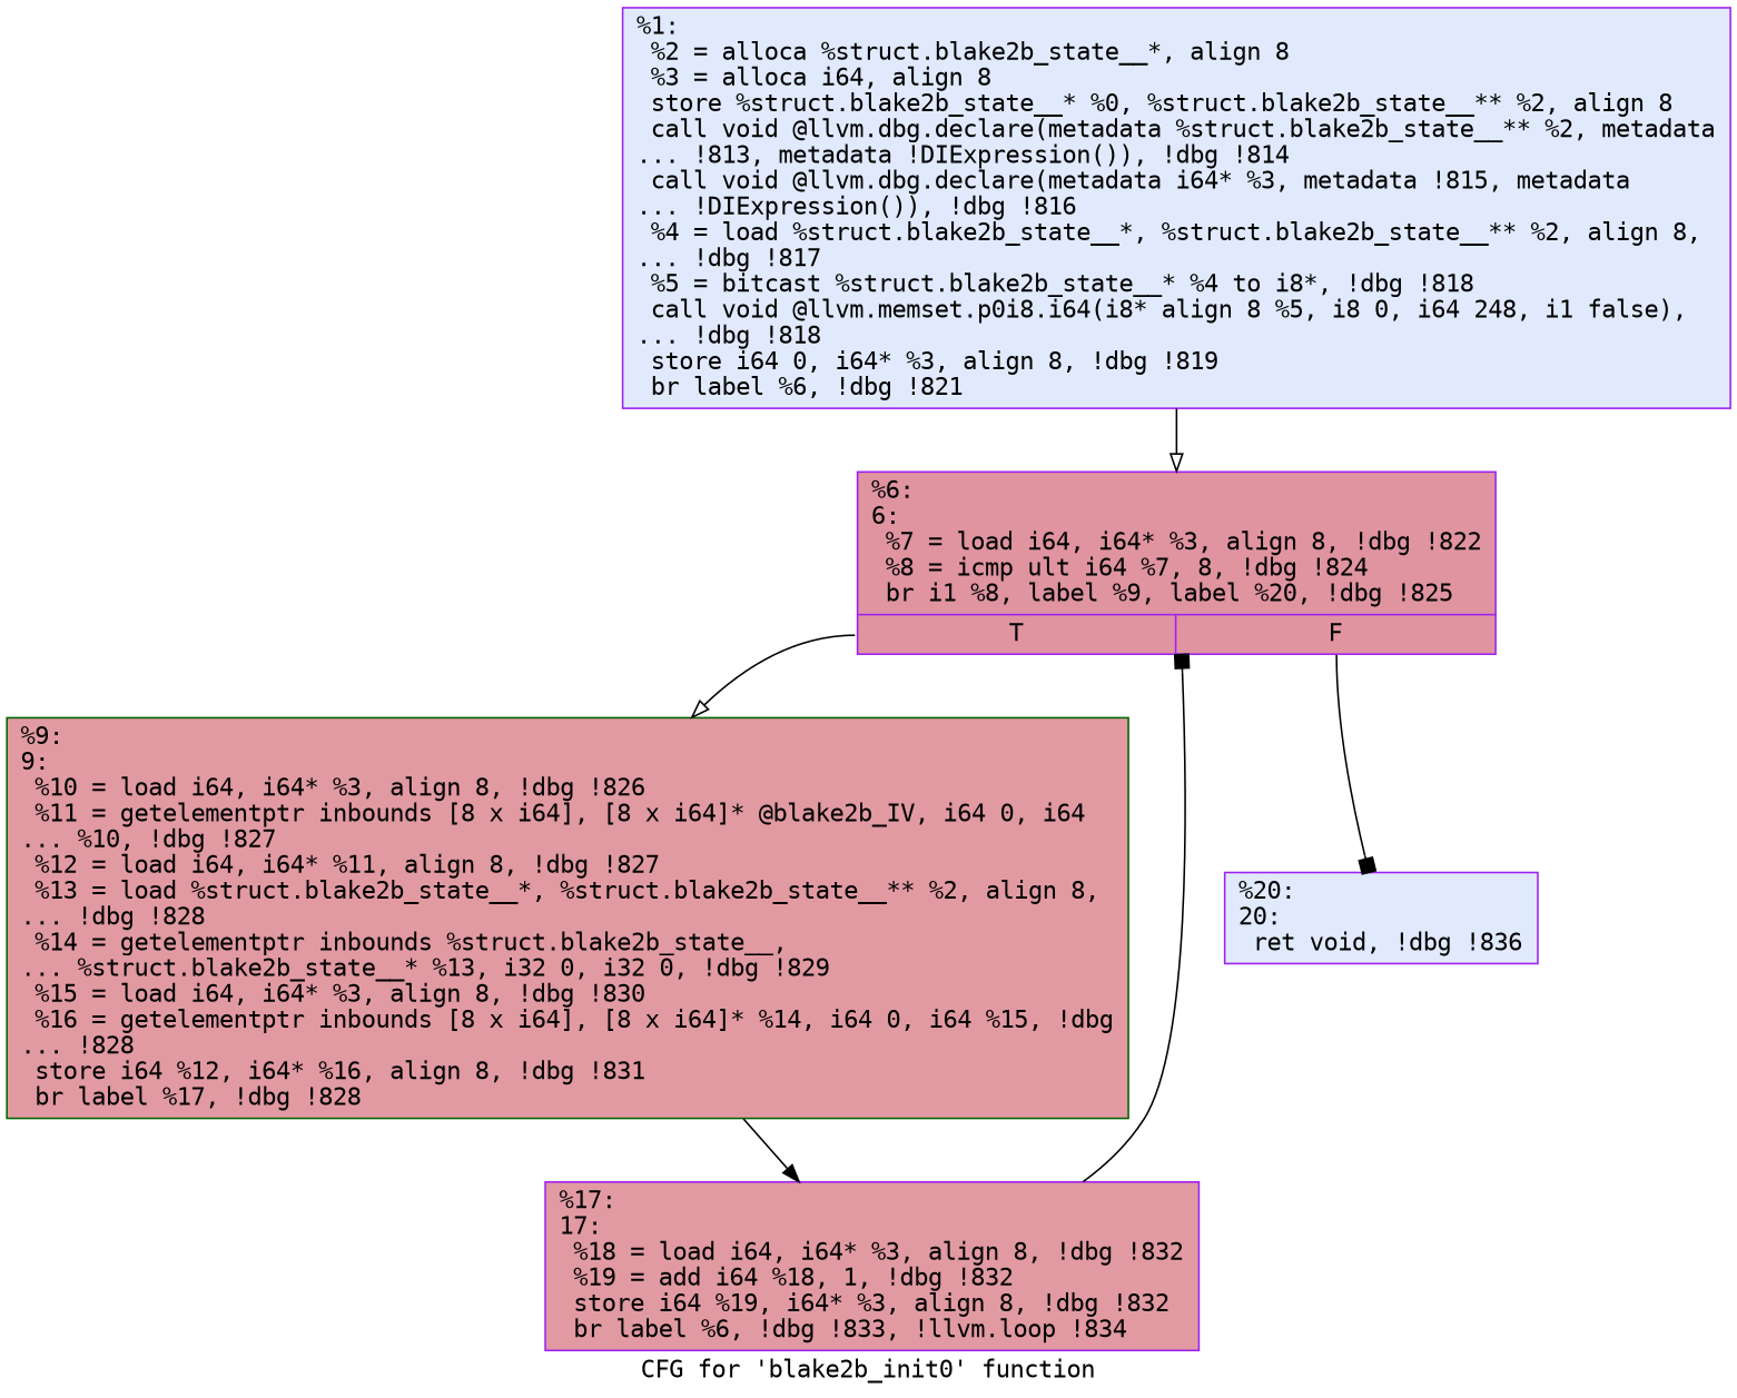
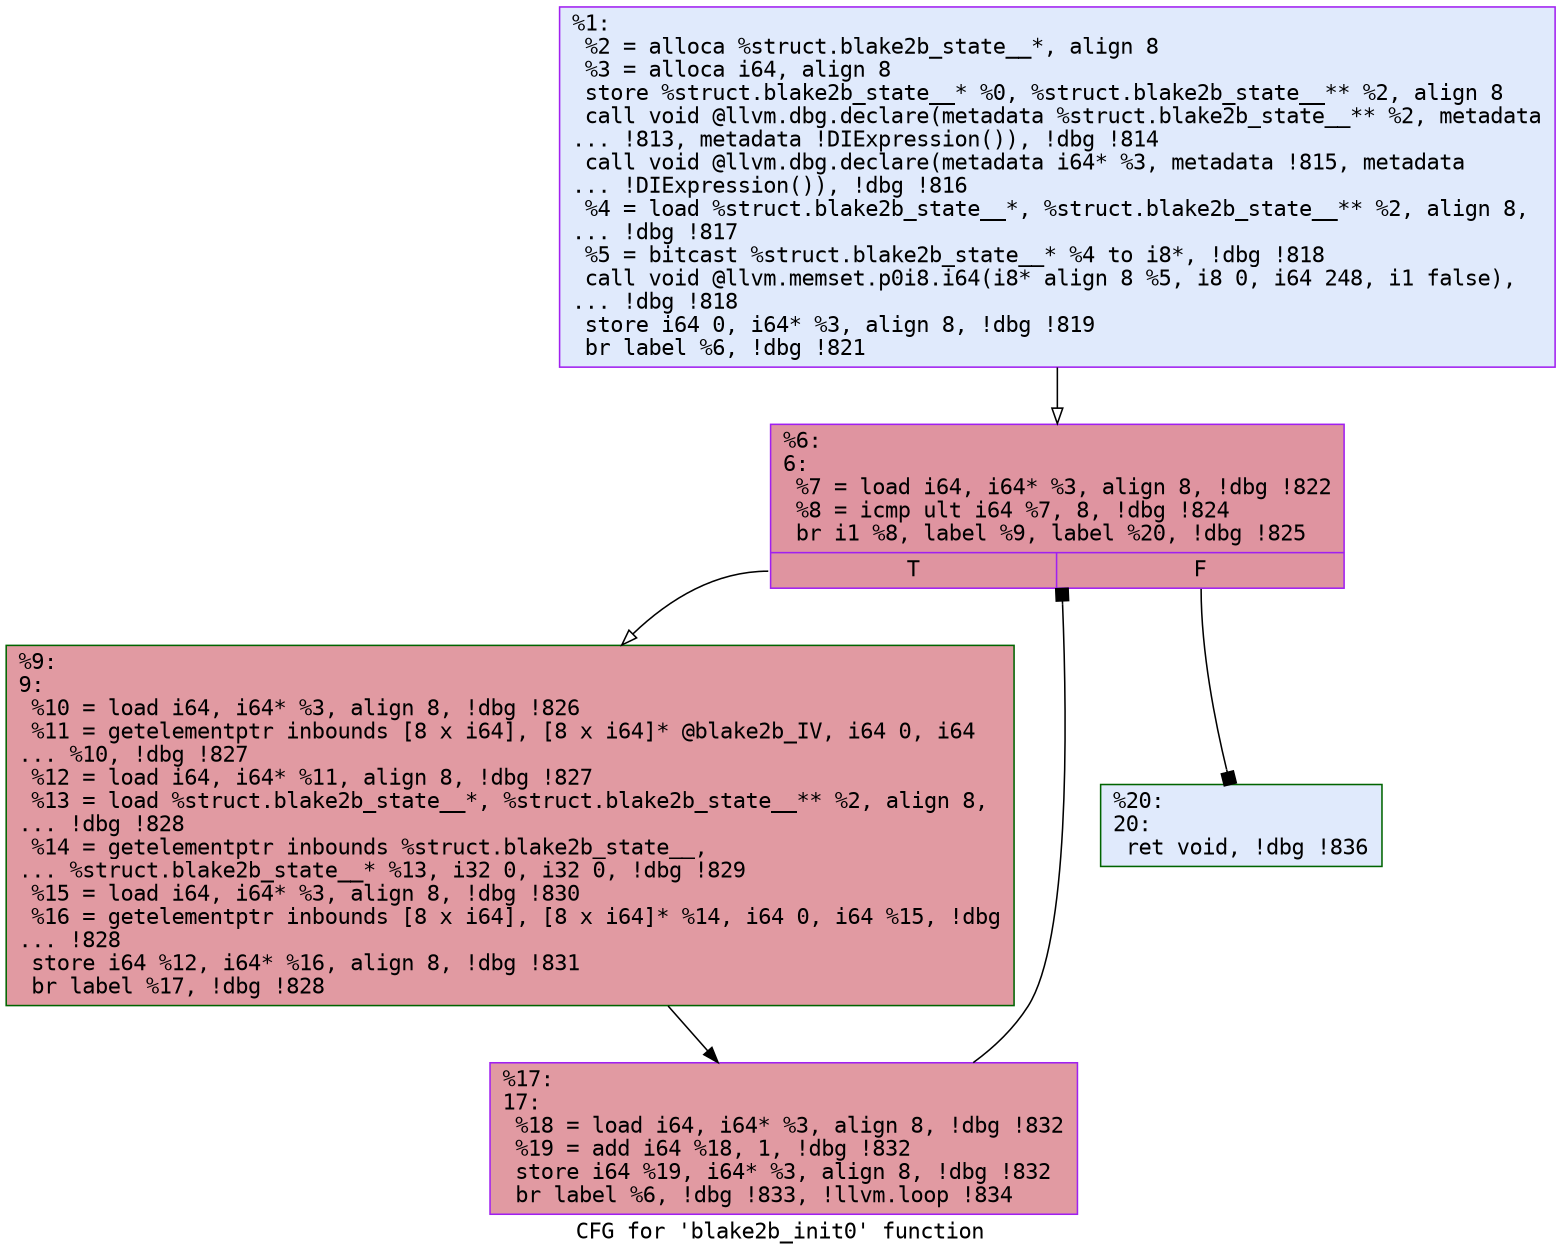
  digraph {
    label="CFG for 'blake2b_init0' function"
    fontname="DejaVu Sans Mono"
    node [color=purple fillcolor="#b9d0f970" shape=record style=filled fontname="DejaVu Sans Mono"]
    edge [arrowhead=onormal fontname="DejaVu Sans Mono"]
    n1 [label="{%1:\l  %2 = alloca %struct.blake2b_state__*, align 8\l  %3 = alloca i64, align 8\l  store %struct.blake2b_state__* %0, %struct.blake2b_state__** %2, align 8\l  call void @llvm.dbg.declare(metadata %struct.blake2b_state__** %2, metadata\l... !813, metadata !DIExpression()), !dbg !814\l  call void @llvm.dbg.declare(metadata i64* %3, metadata !815, metadata\l... !DIExpression()), !dbg !816\l  %4 = load %struct.blake2b_state__*, %struct.blake2b_state__** %2, align 8,\l... !dbg !817\l  %5 = bitcast %struct.blake2b_state__* %4 to i8*, !dbg !818\l  call void @llvm.memset.p0i8.i64(i8* align 8 %5, i8 0, i64 248, i1 false),\l... !dbg !818\l  store i64 0, i64* %3, align 8, !dbg !819\l  br label %6, !dbg !821\l}"]
    n2 [fillcolor="#b70d2870" label="{%6:\l6:                                                \l  %7 = load i64, i64* %3, align 8, !dbg !822\l  %8 = icmp ult i64 %7, 8, !dbg !824\l  br i1 %8, label %9, label %20, !dbg !825\l|{<s0>T|<s1>F}}"]
    n3 [color=darkgreen fillcolor="#bb1b2c70" label="{%9:\l9:                                                \l  %10 = load i64, i64* %3, align 8, !dbg !826\l  %11 = getelementptr inbounds [8 x i64], [8 x i64]* @blake2b_IV, i64 0, i64\l... %10, !dbg !827\l  %12 = load i64, i64* %11, align 8, !dbg !827\l  %13 = load %struct.blake2b_state__*, %struct.blake2b_state__** %2, align 8,\l... !dbg !828\l  %14 = getelementptr inbounds %struct.blake2b_state__,\l... %struct.blake2b_state__* %13, i32 0, i32 0, !dbg !829\l  %15 = load i64, i64* %3, align 8, !dbg !830\l  %16 = getelementptr inbounds [8 x i64], [8 x i64]* %14, i64 0, i64 %15, !dbg\l... !828\l  store i64 %12, i64* %16, align 8, !dbg !831\l  br label %17, !dbg !828\l}"]
-   n4 [label="{%20:\l20:                                               \l  ret void, !dbg !836\l}"]
+   n4 [color=darkgreen label="{%20:\l20:                                               \l  ret void, !dbg !836\l}"]
    n5 [fillcolor="#bb1b2c70" label="{%17:\l17:                                               \l  %18 = load i64, i64* %3, align 8, !dbg !832\l  %19 = add i64 %18, 1, !dbg !832\l  store i64 %19, i64* %3, align 8, !dbg !832\l  br label %6, !dbg !833, !llvm.loop !834\l}"]
    n1 -> n2
    n2 -> n3 [tailport=s0]
    n2 -> n4 [tailport=s1 arrowhead=box]
    n3 -> n5 [arrowhead=normal]
    n5 -> n2 [arrowhead=box]
  }
